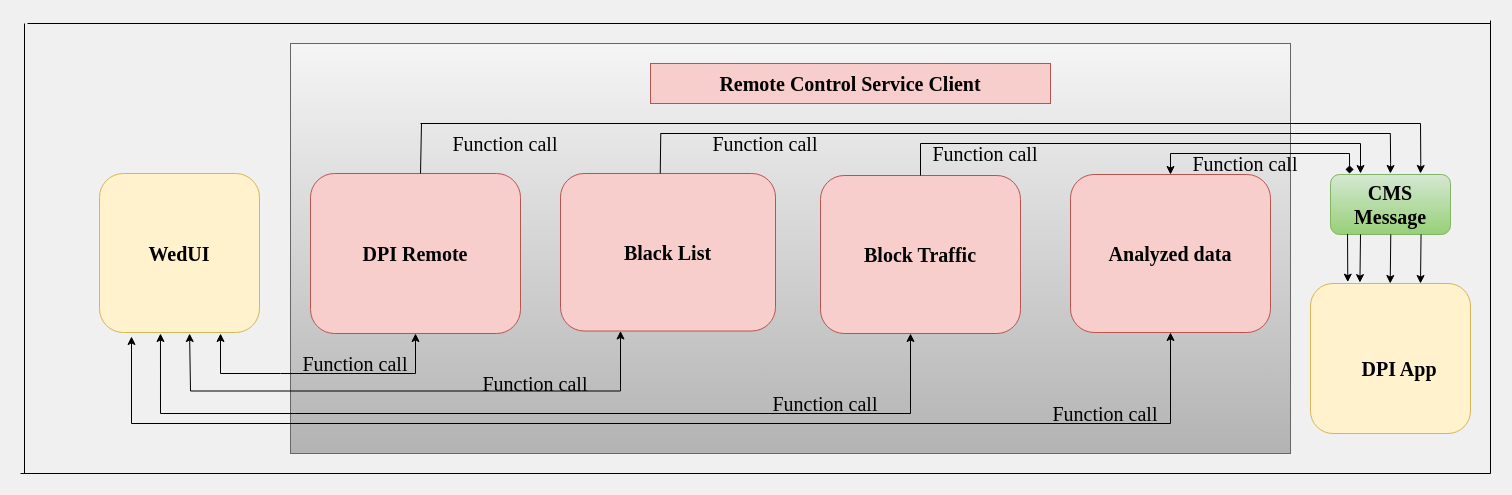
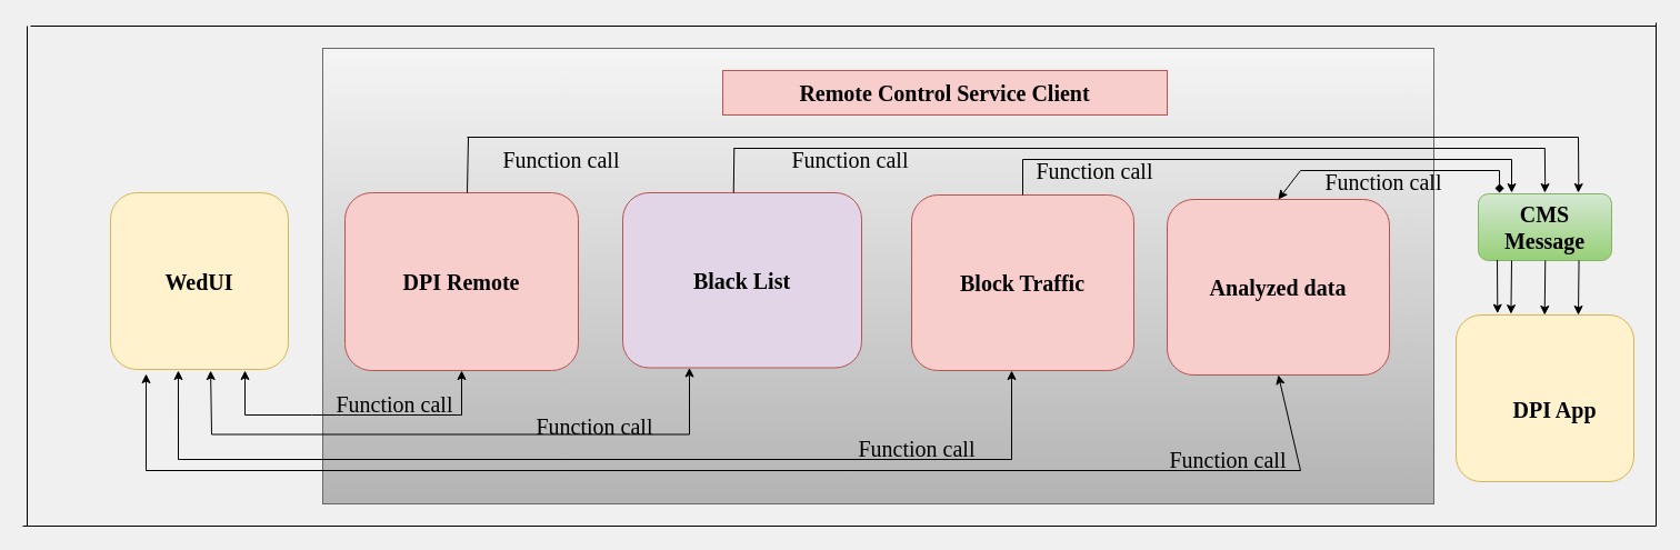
  <mxCell id="0" />
  <mxCell id="1" parent="0" />
  <mxCell id="2" value="WedUI" style="rounded=1;whiteSpace=wrap;html=1;fontSize=20;fontStyle=1;fontFamily=Comic Sans MS;fillColor=#fff2cc;strokeColor=#d6b656;" parent="1" vertex="1"><mxGeometry x="99" y="173" width="160" height="159" as="geometry" /></mxCell>
  <mxCell id="3" value="" style="rounded=1;whiteSpace=wrap;html=1;fontFamily=Comic Sans MS;fontSize=20;fontStyle=1;fillColor=#fff2cc;strokeColor=#d6b656;" parent="1" vertex="1"><mxGeometry x="1310" y="283" width="160" height="150" as="geometry" /></mxCell>
  <mxCell id="4" value="" style="rounded=0;whiteSpace=wrap;html=1;fontFamily=Comic Sans MS;fontSize=20;fillColor=#f5f5f5;strokeColor=#666666;gradientColor=#b3b3b3;" parent="1" vertex="1"><mxGeometry x="290" y="43" width="1000" height="410" as="geometry" /></mxCell>
  <mxCell id="5" value="&lt;span style=&quot;font-weight: 700&quot;&gt;Remote Control Service Client&lt;/span&gt;" style="text;html=1;strokeColor=#b85450;fillColor=#f8cecc;align=center;verticalAlign=middle;whiteSpace=wrap;rounded=0;fontFamily=Comic Sans MS;fontSize=20;" parent="1" vertex="1"><mxGeometry x="650" y="63" width="400" height="40" as="geometry" /></mxCell>
  <mxCell id="6" value="DPI Remote" style="rounded=1;whiteSpace=wrap;html=1;fontFamily=Comic Sans MS;fontSize=20;fontStyle=1;fillColor=#f8cecc;strokeColor=#b85450;" parent="1" vertex="1"><mxGeometry x="310" y="173" width="210" height="160" as="geometry" /></mxCell>
- <mxCell id="7" value="Black List" style="rounded=1;whiteSpace=wrap;html=1;fontFamily=Comic Sans MS;fontSize=20;fontStyle=1;fillColor=#f8cecc;strokeColor=#b85450;" parent="1" vertex="1"><mxGeometry x="560" y="173" width="215" height="157.5" as="geometry" /></mxCell>
+ <mxCell id="7" value="Black List" style="rounded=1;whiteSpace=wrap;html=1;fontFamily=Comic Sans MS;fontSize=20;fontStyle=1;fillColor=#e1d5e7;strokeColor=#b85450;" parent="1" vertex="1"><mxGeometry x="560" y="173" width="215" height="157.5" as="geometry" /></mxCell>
  <mxCell id="8" value="Block Traffic" style="rounded=1;whiteSpace=wrap;html=1;fontFamily=Comic Sans MS;fontSize=20;fontStyle=1;fillColor=#f8cecc;strokeColor=#b85450;" parent="1" vertex="1"><mxGeometry x="820" y="175" width="200" height="158" as="geometry" /></mxCell>
  <mxCell id="9" value="" style="endArrow=classic;html=1;rounded=0;fontFamily=Comic Sans MS;fontSize=20;" parent="1" edge="1"><mxGeometry width="50" height="50" relative="1" as="geometry"><mxPoint x="1360" y="143" as="sourcePoint" /><mxPoint x="1360" y="173" as="targetPoint" /></mxGeometry></mxCell>
  <mxCell id="10" value="" style="endArrow=classic;html=1;rounded=0;fontFamily=Comic Sans MS;fontSize=20;entryX=0.25;entryY=0;entryDx=0;entryDy=0;" parent="1" edge="1"><mxGeometry width="50" height="50" relative="1" as="geometry"><mxPoint x="1389.85" y="133" as="sourcePoint" /><mxPoint x="1389.85" y="173" as="targetPoint" /><Array as="points"><mxPoint x="1390.14" y="163" /></Array></mxGeometry></mxCell>
  <mxCell id="11" value="" style="endArrow=classic;html=1;rounded=0;fontFamily=Comic Sans MS;fontSize=20;entryX=0.25;entryY=0;entryDx=0;entryDy=0;" parent="1" edge="1"><mxGeometry width="50" height="50" relative="1" as="geometry"><mxPoint x="1420" y="123" as="sourcePoint" /><mxPoint x="1420" y="173" as="targetPoint" /><Array as="points"><mxPoint x="1420.29" y="163" /></Array></mxGeometry></mxCell>
  <mxCell id="12" value="" style="endArrow=none;html=1;rounded=0;fontFamily=Comic Sans MS;fontSize=20;exitX=0.5;exitY=0;exitDx=0;exitDy=0;" parent="1" source="8" edge="1"><mxGeometry width="50" height="50" relative="1" as="geometry"><mxPoint x="900" y="183" as="sourcePoint" /><mxPoint x="920" y="143" as="targetPoint" /></mxGeometry></mxCell>
  <mxCell id="13" value="" style="endArrow=none;html=1;rounded=0;fontFamily=Comic Sans MS;fontSize=20;" parent="1" edge="1"><mxGeometry width="50" height="50" relative="1" as="geometry"><mxPoint x="920" y="143" as="sourcePoint" /><mxPoint x="1360" y="143" as="targetPoint" /></mxGeometry></mxCell>
  <mxCell id="14" value="" style="endArrow=none;html=1;rounded=0;fontFamily=Comic Sans MS;fontSize=20;exitX=0.5;exitY=0;exitDx=0;exitDy=0;" parent="1" edge="1"><mxGeometry width="50" height="50" relative="1" as="geometry"><mxPoint x="659.75" y="173" as="sourcePoint" /><mxPoint x="660.25" y="133" as="targetPoint" /></mxGeometry></mxCell>
  <mxCell id="15" value="" style="endArrow=none;html=1;rounded=0;fontFamily=Comic Sans MS;fontSize=20;exitX=0.5;exitY=0;exitDx=0;exitDy=0;" parent="1" edge="1"><mxGeometry width="50" height="50" relative="1" as="geometry"><mxPoint x="420" y="173" as="sourcePoint" /><mxPoint x="421" y="123" as="targetPoint" /></mxGeometry></mxCell>
  <mxCell id="16" value="" style="endArrow=none;html=1;rounded=0;fontFamily=Comic Sans MS;fontSize=20;" parent="1" edge="1"><mxGeometry width="50" height="50" relative="1" as="geometry"><mxPoint x="660" y="133" as="sourcePoint" /><mxPoint x="1390" y="133" as="targetPoint" /></mxGeometry></mxCell>
  <mxCell id="17" value="" style="endArrow=none;html=1;rounded=0;fontFamily=Comic Sans MS;fontSize=20;" parent="1" edge="1"><mxGeometry width="50" height="50" relative="1" as="geometry"><mxPoint x="420" y="123" as="sourcePoint" /><mxPoint x="1420" y="123" as="targetPoint" /></mxGeometry></mxCell>
  <mxCell id="18" value="&lt;span style=&quot;font-weight: 700&quot;&gt;DPI App&lt;/span&gt;" style="text;html=1;strokeColor=none;fillColor=none;align=center;verticalAlign=middle;whiteSpace=wrap;rounded=0;fontFamily=Comic Sans MS;fontSize=20;fontColor=none;" parent="1" vertex="1"><mxGeometry x="1339" y="353" width="120" height="30" as="geometry" /></mxCell>
  <mxCell id="19" value="Function call" style="text;html=1;strokeColor=none;fillColor=none;align=center;verticalAlign=middle;whiteSpace=wrap;rounded=0;fontFamily=Comic Sans MS;fontSize=20;fontColor=none;" parent="1" vertex="1"><mxGeometry x="420" y="133" width="170" height="20" as="geometry" /></mxCell>
  <mxCell id="20" value="Function call" style="text;html=1;strokeColor=none;fillColor=none;align=center;verticalAlign=middle;whiteSpace=wrap;rounded=0;fontFamily=Comic Sans MS;fontSize=20;fontColor=none;" parent="1" vertex="1"><mxGeometry x="680" y="133" width="170" height="20" as="geometry" /></mxCell>
  <mxCell id="21" value="Function call" style="text;html=1;strokeColor=none;fillColor=none;align=center;verticalAlign=middle;whiteSpace=wrap;rounded=0;fontFamily=Comic Sans MS;fontSize=20;fontColor=none;" parent="1" vertex="1"><mxGeometry x="900" y="143" width="170" height="20" as="geometry" /></mxCell>
  <mxCell id="22" value="" style="endArrow=classic;startArrow=classic;html=1;rounded=0;fontFamily=Comic Sans MS;fontSize=20;fontColor=none;exitX=0.565;exitY=1.042;exitDx=0;exitDy=0;exitPerimeter=0;" parent="1" edge="1"><mxGeometry width="50" height="50" relative="1" as="geometry"><mxPoint x="189.1" y="333.02" as="sourcePoint" /><mxPoint x="620" y="330.5" as="targetPoint" /><Array as="points"><mxPoint x="190" y="390.5" /><mxPoint x="620" y="390.5" /></Array></mxGeometry></mxCell>
  <mxCell id="23" value="" style="endArrow=classic;startArrow=classic;html=1;rounded=0;fontFamily=Comic Sans MS;fontSize=20;fontColor=none;entryX=0.5;entryY=1;entryDx=0;entryDy=0;" parent="1" target="6" edge="1"><mxGeometry width="50" height="50" relative="1" as="geometry"><mxPoint x="220" y="333" as="sourcePoint" /><mxPoint x="570" y="333" as="targetPoint" /><Array as="points"><mxPoint x="220" y="373" /><mxPoint x="280" y="373" /><mxPoint x="415" y="373" /></Array></mxGeometry></mxCell>
  <mxCell id="24" value="" style="endArrow=classic;startArrow=classic;html=1;rounded=0;fontFamily=Comic Sans MS;fontSize=20;fontColor=none;entryX=0.357;entryY=1;entryDx=0;entryDy=0;entryPerimeter=0;" parent="1" edge="1"><mxGeometry width="50" height="50" relative="1" as="geometry"><mxPoint x="910" y="333" as="sourcePoint" /><mxPoint x="159.98" y="333" as="targetPoint" /><Array as="points"><mxPoint x="910" y="413" /><mxPoint x="160" y="413" /></Array></mxGeometry></mxCell>
  <mxCell id="25" value="Function call" style="text;html=1;strokeColor=none;fillColor=none;align=center;verticalAlign=middle;whiteSpace=wrap;rounded=0;fontFamily=Comic Sans MS;fontSize=20;fontColor=none;" parent="1" vertex="1"><mxGeometry x="290" y="353" width="130" height="20" as="geometry" /></mxCell>
  <mxCell id="26" value="Function call" style="text;html=1;strokeColor=none;fillColor=none;align=center;verticalAlign=middle;whiteSpace=wrap;rounded=0;fontFamily=Comic Sans MS;fontSize=20;fontColor=none;" parent="1" vertex="1"><mxGeometry x="450" y="373" width="170" height="20" as="geometry" /></mxCell>
  <mxCell id="27" value="Function call" style="text;html=1;strokeColor=none;fillColor=none;align=center;verticalAlign=middle;whiteSpace=wrap;rounded=0;fontFamily=Comic Sans MS;fontSize=20;fontColor=none;" parent="1" vertex="1"><mxGeometry x="740" y="393" width="170" height="20" as="geometry" /></mxCell>
  <mxCell id="28" value="CMS Message" style="rounded=1;whiteSpace=wrap;html=1;fontFamily=Comic Sans MS;fontSize=20;fillColor=#d5e8d4;gradientColor=#97d077;strokeColor=#82b366;fontStyle=1" parent="1" vertex="1"><mxGeometry x="1330" y="174" width="120" height="60" as="geometry" /></mxCell>
  <mxCell id="29" value="" style="endArrow=classic;html=1;rounded=0;fontFamily=Comic Sans MS;fontSize=20;fontColor=none;entryX=0.309;entryY=-0.006;entryDx=0;entryDy=0;entryPerimeter=0;exitX=0.25;exitY=1;exitDx=0;exitDy=0;" parent="1" source="28" target="3" edge="1"><mxGeometry width="50" height="50" relative="1" as="geometry"><mxPoint x="1150" y="293" as="sourcePoint" /><mxPoint x="1200" y="243" as="targetPoint" /></mxGeometry></mxCell>
  <mxCell id="30" value="" style="endArrow=classic;html=1;rounded=0;fontFamily=Comic Sans MS;fontSize=20;fontColor=none;entryX=0.309;entryY=-0.006;entryDx=0;entryDy=0;entryPerimeter=0;exitX=0.25;exitY=1;exitDx=0;exitDy=0;" parent="1" edge="1"><mxGeometry width="50" height="50" relative="1" as="geometry"><mxPoint x="1390.28" y="233.9" as="sourcePoint" /><mxPoint x="1389.72" y="283" as="targetPoint" /></mxGeometry></mxCell>
  <mxCell id="31" value="" style="endArrow=classic;html=1;rounded=0;fontFamily=Comic Sans MS;fontSize=20;fontColor=none;entryX=0.309;entryY=-0.006;entryDx=0;entryDy=0;entryPerimeter=0;exitX=0.25;exitY=1;exitDx=0;exitDy=0;" parent="1" edge="1"><mxGeometry width="50" height="50" relative="1" as="geometry"><mxPoint x="1420.56" y="233.9" as="sourcePoint" /><mxPoint x="1420" y="283" as="targetPoint" /></mxGeometry></mxCell>
  <mxCell id="32" value="" style="endArrow=none;html=1;rounded=0;fontFamily=Comic Sans MS;fontSize=20;fontColor=none;" parent="1" edge="1"><mxGeometry width="50" height="50" relative="1" as="geometry"><mxPoint x="24" y="473" as="sourcePoint" /><mxPoint x="24" y="23" as="targetPoint" /></mxGeometry></mxCell>
  <mxCell id="33" value="" style="endArrow=none;html=1;rounded=0;fontFamily=Comic Sans MS;fontSize=20;fontColor=none;" parent="1" edge="1"><mxGeometry width="50" height="50" relative="1" as="geometry"><mxPoint x="20" y="473" as="sourcePoint" /><mxPoint x="1490" y="473" as="targetPoint" /></mxGeometry></mxCell>
  <mxCell id="34" value="" style="endArrow=none;html=1;rounded=0;fontFamily=Comic Sans MS;fontSize=20;fontColor=none;" parent="1" edge="1"><mxGeometry width="50" height="50" relative="1" as="geometry"><mxPoint x="1490" y="473" as="sourcePoint" /><mxPoint x="1490" y="20" as="targetPoint" /></mxGeometry></mxCell>
  <mxCell id="35" value="" style="endArrow=none;html=1;rounded=0;fontFamily=Comic Sans MS;fontSize=20;fontColor=none;" parent="1" edge="1"><mxGeometry width="50" height="50" relative="1" as="geometry"><mxPoint x="27" y="23" as="sourcePoint" /><mxPoint x="1490" y="23" as="targetPoint" /></mxGeometry></mxCell>
- <mxCell id="36" value="Analyzed data" style="rounded=1;whiteSpace=wrap;html=1;fontFamily=Comic Sans MS;fontSize=20;fontStyle=1;fillColor=#f8cecc;strokeColor=#b85450;" parent="1" vertex="1"><mxGeometry x="1070" y="174" width="200" height="158" as="geometry" /></mxCell>
+ <mxCell id="36" value="Analyzed data" style="rounded=1;whiteSpace=wrap;html=1;fontFamily=Comic Sans MS;fontSize=20;fontStyle=1;fillColor=#f8cecc;strokeColor=#b85450;" parent="1" vertex="1"><mxGeometry x="1050" y="179" width="200" height="158" as="geometry" /></mxCell>
  <mxCell id="37" value="" style="endArrow=diamond;startArrow=classic;html=1;rounded=0;fontFamily=Comic Sans MS;fontSize=20;fontColor=none;exitX=0.5;exitY=0;exitDx=0;exitDy=0;entryX=0.159;entryY=-0.014;entryDx=0;entryDy=0;entryPerimeter=0;" parent="1" source="36" target="28" edge="1"><mxGeometry width="50" height="50" relative="1" as="geometry"><mxPoint x="1220" y="203" as="sourcePoint" /><mxPoint x="1310" y="183" as="targetPoint" /><Array as="points"><mxPoint x="1170" y="153" /><mxPoint x="1349" y="153" /></Array></mxGeometry></mxCell>
  <mxCell id="38" value="" style="endArrow=classic;html=1;rounded=0;fontFamily=Comic Sans MS;fontSize=20;fontColor=none;entryX=0.233;entryY=-0.009;entryDx=0;entryDy=0;entryPerimeter=0;exitX=0.142;exitY=0.99;exitDx=0;exitDy=0;exitPerimeter=0;" parent="1" source="28" target="3" edge="1"><mxGeometry width="50" height="50" relative="1" as="geometry"><mxPoint x="1330" y="293" as="sourcePoint" /><mxPoint x="1380" y="243" as="targetPoint" /></mxGeometry></mxCell>
  <mxCell id="39" value="Function call" style="text;html=1;strokeColor=none;fillColor=none;align=center;verticalAlign=middle;whiteSpace=wrap;rounded=0;fontFamily=Comic Sans MS;fontSize=20;fontColor=none;" parent="1" vertex="1"><mxGeometry x="1160" y="153" width="170" height="20" as="geometry" /></mxCell>
  <mxCell id="40" value="" style="endArrow=classic;startArrow=classic;html=1;rounded=0;fontFamily=Comic Sans MS;fontSize=20;fontColor=none;exitX=0.5;exitY=1;exitDx=0;exitDy=0;" parent="1" source="36" edge="1"><mxGeometry width="50" height="50" relative="1" as="geometry"><mxPoint x="890" y="333" as="sourcePoint" /><mxPoint x="131" y="336" as="targetPoint" /><Array as="points"><mxPoint x="1170" y="423" /><mxPoint x="131" y="423" /></Array></mxGeometry></mxCell>
  <mxCell id="41" value="Function call" style="text;html=1;strokeColor=none;fillColor=none;align=center;verticalAlign=middle;whiteSpace=wrap;rounded=0;fontFamily=Comic Sans MS;fontSize=20;fontColor=none;" parent="1" vertex="1"><mxGeometry x="1020" y="403" width="170" height="20" as="geometry" /></mxCell>
